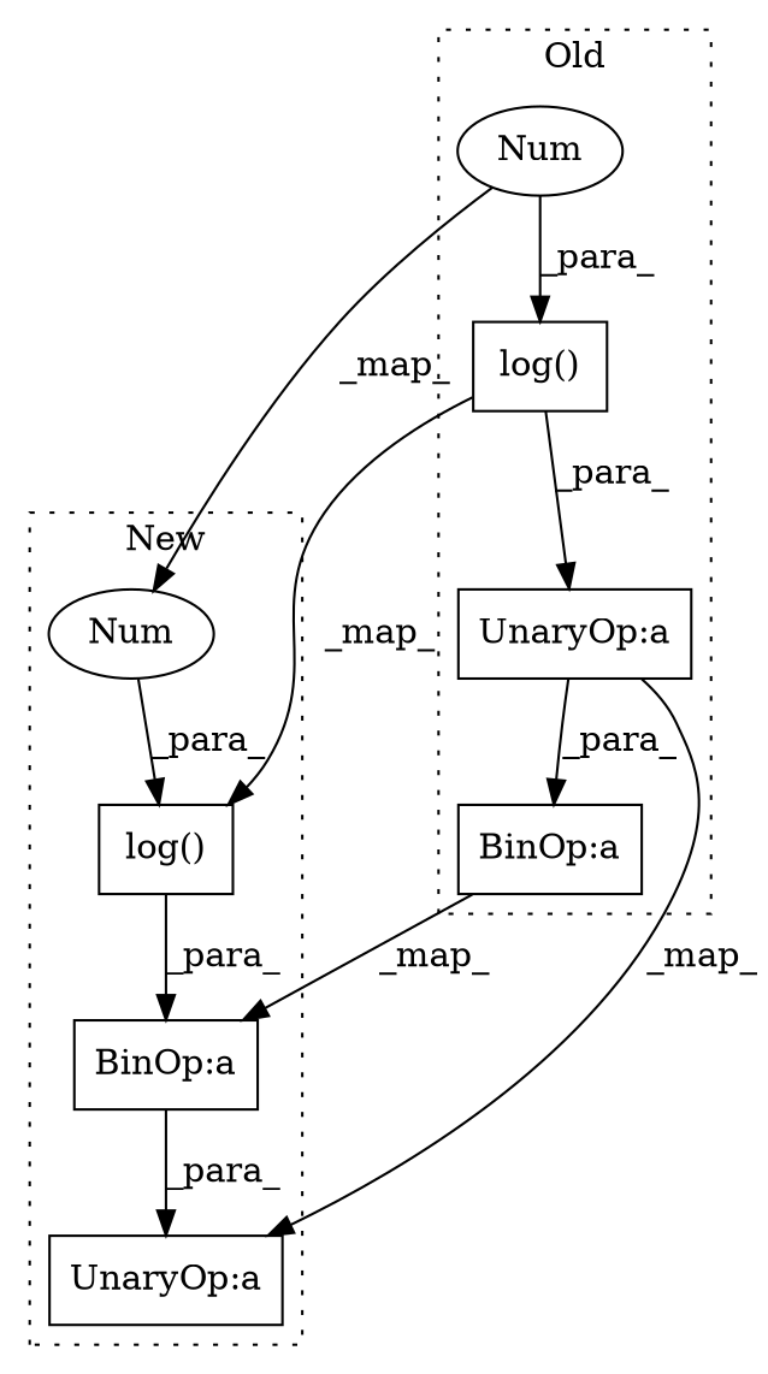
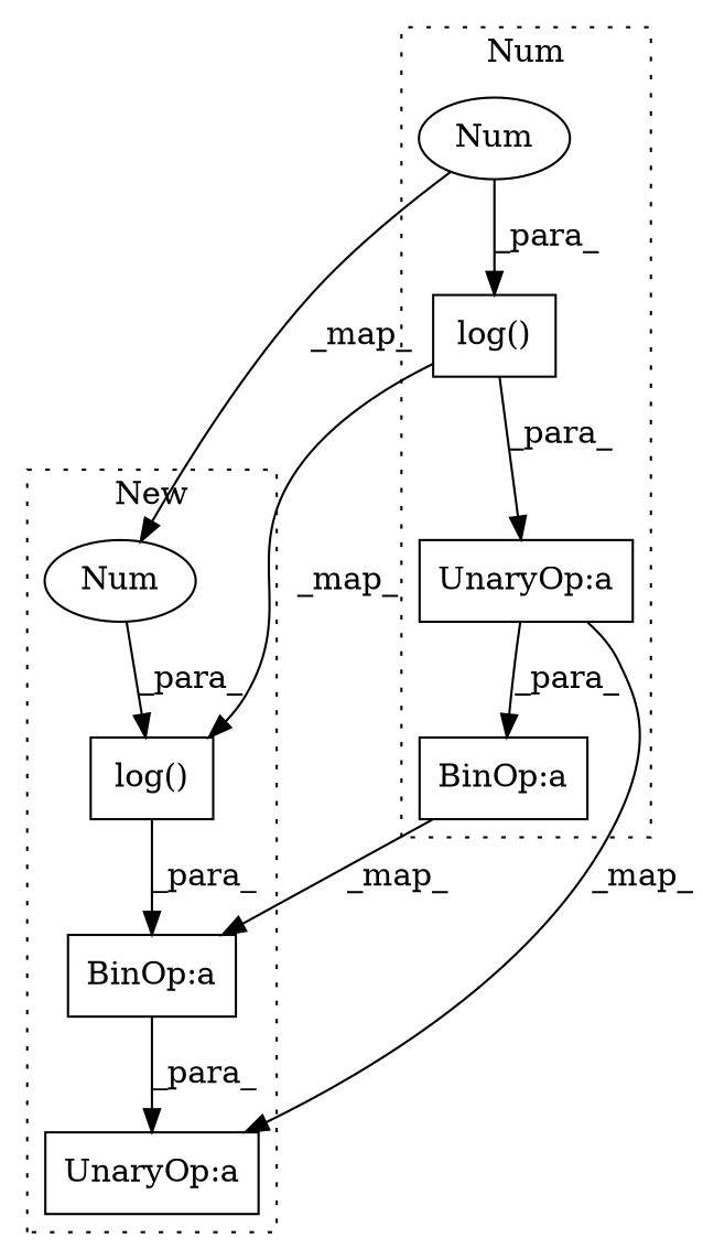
  digraph {
    node [a=75 l="9,1" shape=box]
    n1 [label="log()" s="968,984"]
    n2 [a=76 l=7 label=Num s=977 shape=ellipse]
    n3 [a=82 l=20 label="BinOp:a" s=968]
    n4 [a=61 l=1 label="UnaryOp:a" s=967]
    n5 [label="log()" s="926,942"]
    n6 [a=76 l=7 label=Num s=935 shape=ellipse]
    n7 [a=82 l=3 label="BinOp:a" s=943]
    n8 [a=61 l=1 label="UnaryOp:a" s=924]
    subgraph cluster_1 {
-     label=Old
+     label=Num
      style=dotted
      n1
      n2
      n3
      n4
    }
    subgraph cluster_2 {
      label=New
      style=dotted
      n5
      n6
      n7
      n8
    }
    n1 -> n4 [label=_para_]
    n1 -> n5 [label=_map_]
    n2 -> n1 [label=_para_]
    n2 -> n6 [label=_map_]
    n3 -> n7 [label=_map_]
    n4 -> n3 [label=_para_]
    n4 -> n8 [label=_map_]
    n5 -> n7 [label=_para_]
    n6 -> n5 [label=_para_]
    n7 -> n8 [label=_para_]
  }
